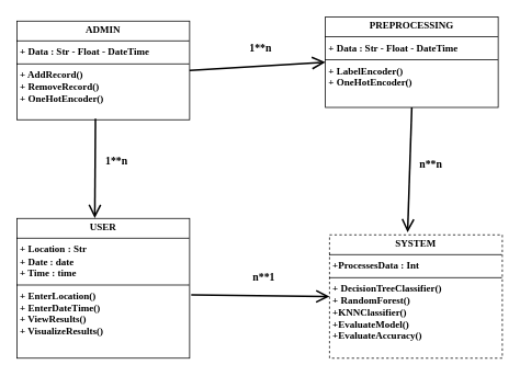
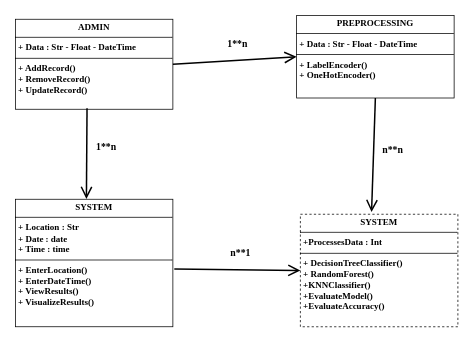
  <mxCell id="0" />
  <mxCell id="1" parent="0" />
- <mxCell id="2" value="&lt;p style=&quot;margin:0px;margin-top:4px;text-align:center;&quot;&gt;&lt;b&gt;&lt;font face=&quot;Verdana&quot;&gt;ADMIN&lt;/font&gt;&lt;/b&gt;&lt;/p&gt;&lt;hr size=&quot;1&quot; style=&quot;border-style:solid;&quot;&gt;&lt;p style=&quot;margin:0px;margin-left:4px;&quot;&gt;&lt;font face=&quot;Verdana&quot;&gt;&lt;b&gt;+ Data : Str - Float - DateTime&lt;/b&gt;&lt;/font&gt;&lt;/p&gt;&lt;hr size=&quot;1&quot; style=&quot;border-style:solid;&quot;&gt;&lt;p style=&quot;margin:0px;margin-left:4px;&quot;&gt;&lt;font face=&quot;Verdana&quot;&gt;&lt;b&gt;+ AddRecord()&lt;/b&gt;&lt;/font&gt;&lt;/p&gt;&lt;p style=&quot;margin:0px;margin-left:4px;&quot;&gt;&lt;font face=&quot;Verdana&quot;&gt;&lt;b&gt;+ RemoveRecord()&lt;br&gt;&lt;/b&gt;&lt;/font&gt;&lt;/p&gt;&lt;p style=&quot;margin:0px;margin-left:4px;&quot;&gt;&lt;font face=&quot;Verdana&quot;&gt;&lt;b&gt;+ OneHotEncoder()&lt;/b&gt;&lt;/font&gt;&lt;br&gt;&lt;/p&gt;" style="verticalAlign=top;align=left;overflow=fill;html=1;whiteSpace=wrap;hachureGap=4;fontFamily=Architects Daughter;fontSource=https%3A%2F%2Ffonts.googleapis.com%2Fcss%3Ffamily%3DArchitects%2BDaughter;" vertex="1" parent="1"><mxGeometry x="20" y="25" width="210" height="120" as="geometry" /></mxCell>
+ <mxCell id="2" value="&lt;p style=&quot;margin:0px;margin-top:4px;text-align:center;&quot;&gt;&lt;b&gt;&lt;font face=&quot;Verdana&quot;&gt;ADMIN&lt;/font&gt;&lt;/b&gt;&lt;/p&gt;&lt;hr size=&quot;1&quot; style=&quot;border-style:solid;&quot;&gt;&lt;p style=&quot;margin:0px;margin-left:4px;&quot;&gt;&lt;font face=&quot;Verdana&quot;&gt;&lt;b&gt;+ Data : Str - Float - DateTime&lt;/b&gt;&lt;/font&gt;&lt;/p&gt;&lt;hr size=&quot;1&quot; style=&quot;border-style:solid;&quot;&gt;&lt;p style=&quot;margin:0px;margin-left:4px;&quot;&gt;&lt;font face=&quot;Verdana&quot;&gt;&lt;b&gt;+ AddRecord()&lt;/b&gt;&lt;/font&gt;&lt;/p&gt;&lt;p style=&quot;margin:0px;margin-left:4px;&quot;&gt;&lt;font face=&quot;Verdana&quot;&gt;&lt;b&gt;+ RemoveRecord()&lt;br&gt;&lt;/b&gt;&lt;/font&gt;&lt;/p&gt;&lt;p style=&quot;margin:0px;margin-left:4px;&quot;&gt;&lt;font face=&quot;Verdana&quot;&gt;&lt;b&gt;+ UpdateRecord()&lt;/b&gt;&lt;/font&gt;&lt;br&gt;&lt;/p&gt;" style="verticalAlign=top;align=left;overflow=fill;html=1;whiteSpace=wrap;hachureGap=4;fontFamily=Architects Daughter;fontSource=https%3A%2F%2Ffonts.googleapis.com%2Fcss%3Ffamily%3DArchitects%2BDaughter;" vertex="1" parent="1"><mxGeometry x="20" y="25" width="210" height="120" as="geometry" /></mxCell>
  <mxCell id="3" value="&lt;p style=&quot;margin:0px;margin-top:4px;text-align:center;&quot;&gt;&lt;font face=&quot;Verdana&quot;&gt;&lt;b&gt;PREPROCESSING&lt;/b&gt;&lt;/font&gt;&lt;/p&gt;&lt;hr size=&quot;1&quot; style=&quot;border-style:solid;&quot;&gt;&lt;p style=&quot;margin:0px;margin-left:4px;&quot;&gt;&lt;font face=&quot;Verdana&quot;&gt;&lt;b&gt;+ Data : Str - Float - DateTime&lt;/b&gt;&lt;/font&gt;&lt;/p&gt;&lt;hr size=&quot;1&quot; style=&quot;border-style:solid;&quot;&gt;&lt;p style=&quot;margin:0px;margin-left:4px;&quot;&gt;&lt;font face=&quot;Verdana&quot;&gt;&lt;b&gt;+ LabelEncoder()&lt;/b&gt;&lt;/font&gt;&lt;/p&gt;&lt;p style=&quot;margin:0px;margin-left:4px;&quot;&gt;&lt;font face=&quot;Verdana&quot;&gt;&lt;b&gt;+ OneHotEncoder()&lt;/b&gt;&lt;/font&gt;&lt;/p&gt;" style="verticalAlign=top;align=left;overflow=fill;html=1;whiteSpace=wrap;hachureGap=4;fontFamily=Architects Daughter;fontSource=https%3A%2F%2Ffonts.googleapis.com%2Fcss%3Ffamily%3DArchitects%2BDaughter;" vertex="1" parent="1"><mxGeometry x="395" y="20" width="210" height="110" as="geometry" /></mxCell>
- <mxCell id="4" value="&lt;p style=&quot;margin: 4px 0px 0px; text-align: center; line-height: 120%;&quot;&gt;&lt;font face=&quot;Verdana&quot;&gt;&lt;b&gt;USER&lt;/b&gt;&lt;/font&gt;&lt;/p&gt;&lt;hr size=&quot;1&quot; style=&quot;border-style: solid; line-height: 120%;&quot;&gt;&lt;p style=&quot;margin: 0px 0px 0px 4px; line-height: 120%;&quot;&gt;&lt;font face=&quot;Verdana&quot;&gt;&lt;b&gt;+ Location : Str&lt;/b&gt;&lt;/font&gt;&lt;/p&gt;&lt;p style=&quot;margin: 0px 0px 0px 4px; line-height: 120%;&quot;&gt;&lt;font face=&quot;Verdana&quot;&gt;&lt;b&gt;+ Date : date&lt;/b&gt;&lt;/font&gt;&lt;/p&gt;&lt;p style=&quot;margin: 0px 0px 0px 4px; line-height: 120%;&quot;&gt;&lt;font face=&quot;Verdana&quot;&gt;&lt;b&gt;+ Time : time&lt;/b&gt;&lt;/font&gt;&lt;/p&gt;&lt;hr size=&quot;1&quot; style=&quot;border-style: solid; line-height: 120%;&quot;&gt;&lt;p style=&quot;margin: 0px 0px 0px 4px; line-height: 120%;&quot;&gt;&lt;font face=&quot;Verdana&quot;&gt;&lt;b&gt;+ EnterLocation()&lt;/b&gt;&lt;/font&gt;&lt;/p&gt;&lt;p style=&quot;margin: 0px 0px 0px 4px; line-height: 120%;&quot;&gt;&lt;font face=&quot;Verdana&quot;&gt;&lt;b&gt;+ EnterDateTime()&lt;/b&gt;&lt;/font&gt;&lt;/p&gt;&lt;p style=&quot;margin: 0px 0px 0px 4px; line-height: 120%;&quot;&gt;&lt;b style=&quot;font-family: Verdana;&quot;&gt;+ ViewResults()&lt;/b&gt;&lt;font face=&quot;Verdana&quot;&gt;&lt;b&gt;&lt;br&gt;&lt;/b&gt;&lt;/font&gt;&lt;/p&gt;&lt;p style=&quot;margin: 0px 0px 0px 4px; line-height: 120%;&quot;&gt;&lt;b style=&quot;font-family: Verdana;&quot;&gt;+ VisualizeResults()&lt;/b&gt;&lt;b style=&quot;font-family: Verdana;&quot;&gt;&lt;br&gt;&lt;/b&gt;&lt;/p&gt;" style="verticalAlign=top;align=left;overflow=fill;html=1;whiteSpace=wrap;hachureGap=4;fontFamily=Architects Daughter;fontSource=https%3A%2F%2Ffonts.googleapis.com%2Fcss%3Ffamily%3DArchitects%2BDaughter;" vertex="1" parent="1"><mxGeometry x="20" y="265" width="210" height="170" as="geometry" /></mxCell>
+ <mxCell id="4" value="&lt;p style=&quot;margin: 4px 0px 0px; text-align: center; line-height: 120%;&quot;&gt;&lt;font face=&quot;Verdana&quot;&gt;&lt;b&gt;SYSTEM&lt;/b&gt;&lt;/font&gt;&lt;/p&gt;&lt;hr size=&quot;1&quot; style=&quot;border-style: solid; line-height: 120%;&quot;&gt;&lt;p style=&quot;margin: 0px 0px 0px 4px; line-height: 120%;&quot;&gt;&lt;font face=&quot;Verdana&quot;&gt;&lt;b&gt;+ Location : Str&lt;/b&gt;&lt;/font&gt;&lt;/p&gt;&lt;p style=&quot;margin: 0px 0px 0px 4px; line-height: 120%;&quot;&gt;&lt;font face=&quot;Verdana&quot;&gt;&lt;b&gt;+ Date : date&lt;/b&gt;&lt;/font&gt;&lt;/p&gt;&lt;p style=&quot;margin: 0px 0px 0px 4px; line-height: 120%;&quot;&gt;&lt;font face=&quot;Verdana&quot;&gt;&lt;b&gt;+ Time : time&lt;/b&gt;&lt;/font&gt;&lt;/p&gt;&lt;hr size=&quot;1&quot; style=&quot;border-style: solid; line-height: 120%;&quot;&gt;&lt;p style=&quot;margin: 0px 0px 0px 4px; line-height: 120%;&quot;&gt;&lt;font face=&quot;Verdana&quot;&gt;&lt;b&gt;+ EnterLocation()&lt;/b&gt;&lt;/font&gt;&lt;/p&gt;&lt;p style=&quot;margin: 0px 0px 0px 4px; line-height: 120%;&quot;&gt;&lt;font face=&quot;Verdana&quot;&gt;&lt;b&gt;+ EnterDateTime()&lt;/b&gt;&lt;/font&gt;&lt;/p&gt;&lt;p style=&quot;margin: 0px 0px 0px 4px; line-height: 120%;&quot;&gt;&lt;b style=&quot;font-family: Verdana;&quot;&gt;+ ViewResults()&lt;/b&gt;&lt;font face=&quot;Verdana&quot;&gt;&lt;b&gt;&lt;br&gt;&lt;/b&gt;&lt;/font&gt;&lt;/p&gt;&lt;p style=&quot;margin: 0px 0px 0px 4px; line-height: 120%;&quot;&gt;&lt;b style=&quot;font-family: Verdana;&quot;&gt;+ VisualizeResults()&lt;/b&gt;&lt;b style=&quot;font-family: Verdana;&quot;&gt;&lt;br&gt;&lt;/b&gt;&lt;/p&gt;" style="verticalAlign=top;align=left;overflow=fill;html=1;whiteSpace=wrap;hachureGap=4;fontFamily=Architects Daughter;fontSource=https%3A%2F%2Ffonts.googleapis.com%2Fcss%3Ffamily%3DArchitects%2BDaughter;" vertex="1" parent="1"><mxGeometry x="20" y="265" width="210" height="170" as="geometry" /></mxCell>
  <mxCell id="5" value="&lt;p style=&quot;margin:0px;margin-top:4px;text-align:center;&quot;&gt;&lt;font face=&quot;Verdana&quot;&gt;&lt;b&gt;SYSTEM&lt;/b&gt;&lt;/font&gt;&lt;/p&gt;&lt;hr size=&quot;1&quot; style=&quot;border-style:solid;&quot;&gt;&lt;p style=&quot;margin:0px;margin-left:4px;&quot;&gt;&lt;font face=&quot;Verdana&quot;&gt;&lt;b&gt;+ProcessesData : Int&lt;/b&gt;&lt;/font&gt;&lt;/p&gt;&lt;hr size=&quot;1&quot; style=&quot;border-style:solid;&quot;&gt;&lt;p style=&quot;margin:0px;margin-left:4px;&quot;&gt;&lt;font face=&quot;Verdana&quot;&gt;&lt;b&gt;+&amp;nbsp;&lt;/b&gt;&lt;/font&gt;&lt;span style=&quot;background-color: initial;&quot;&gt;&lt;font face=&quot;Verdana&quot;&gt;&lt;b&gt;DecisionTreeClassifier()&lt;/b&gt;&lt;/font&gt;&lt;/span&gt;&lt;/p&gt;&lt;p style=&quot;margin:0px;margin-left:4px;&quot;&gt;&lt;font face=&quot;Verdana&quot;&gt;&lt;b&gt;+ RandomForest()&lt;/b&gt;&lt;/font&gt;&lt;/p&gt;&lt;p style=&quot;margin:0px;margin-left:4px;&quot;&gt;&lt;font face=&quot;Verdana&quot;&gt;&lt;b&gt;+&lt;/b&gt;&lt;/font&gt;&lt;span style=&quot;background-color: initial;&quot;&gt;&lt;font face=&quot;Verdana&quot;&gt;&lt;b&gt;KNNClassifier()&lt;/b&gt;&lt;/font&gt;&lt;/span&gt;&lt;/p&gt;&lt;p style=&quot;margin:0px;margin-left:4px;&quot;&gt;&lt;span style=&quot;background-color: initial;&quot;&gt;&lt;font face=&quot;Verdana&quot;&gt;&lt;b&gt;+&lt;/b&gt;&lt;/font&gt;&lt;/span&gt;&lt;span style=&quot;background-color: initial;&quot;&gt;&lt;font face=&quot;Verdana&quot;&gt;&lt;b&gt;EvaluateModel()&lt;/b&gt;&lt;/font&gt;&lt;/span&gt;&lt;/p&gt;&lt;p style=&quot;margin:0px;margin-left:4px;&quot;&gt;&lt;span style=&quot;background-color: initial;&quot;&gt;&lt;font face=&quot;Verdana&quot;&gt;&lt;b&gt;+&lt;/b&gt;&lt;/font&gt;&lt;/span&gt;&lt;span style=&quot;background-color: initial;&quot;&gt;&lt;font face=&quot;Verdana&quot;&gt;&lt;b&gt;EvaluateAccuracy()&lt;/b&gt;&lt;/font&gt;&lt;/span&gt;&lt;/p&gt;" style="verticalAlign=top;align=left;overflow=fill;html=1;whiteSpace=wrap;hachureGap=4;fontFamily=Architects Daughter;fontSource=https%3A%2F%2Ffonts.googleapis.com%2Fcss%3Ffamily%3DArchitects%2BDaughter;dashed=1;" vertex="1" parent="1"><mxGeometry x="400" y="285" width="210" height="150" as="geometry" /></mxCell>
  <mxCell id="6" value="" style="endArrow=open;endFill=1;endSize=12;html=1;rounded=0;hachureGap=4;fontFamily=Architects Daughter;fontSource=https%3A%2F%2Ffonts.googleapis.com%2Fcss%3Ffamily%3DArchitects%2BDaughter;exitX=0.455;exitY=0.99;exitDx=0;exitDy=0;exitPerimeter=0;entryX=0.451;entryY=-0.002;entryDx=0;entryDy=0;entryPerimeter=0;strokeWidth=2;" edge="1" parent="1" source="2" target="4"><mxGeometry width="160" relative="1" as="geometry"><mxPoint x="250" y="275" as="sourcePoint" /><mxPoint x="410" y="275" as="targetPoint" /></mxGeometry></mxCell>
  <mxCell id="7" value="&lt;font size=&quot;1&quot; face=&quot;Verdana&quot;&gt;&lt;b style=&quot;font-size: 13px;&quot;&gt;1**&lt;/b&gt;&lt;/font&gt;&lt;b style=&quot;font-family: Verdana; font-size: 13px;&quot;&gt;n&lt;/b&gt;" style="edgeLabel;html=1;align=center;verticalAlign=middle;resizable=0;points=[];sketch=1;hachureGap=4;jiggle=2;curveFitting=1;fontFamily=Architects Daughter;fontSource=https%3A%2F%2Ffonts.googleapis.com%2Fcss%3Ffamily%3DArchitects%2BDaughter;" vertex="1" connectable="0" parent="6"><mxGeometry x="-0.076" y="-2" relative="1" as="geometry"><mxPoint x="27" y="-5" as="offset" /></mxGeometry></mxCell>
  <mxCell id="8" value="" style="endArrow=open;endFill=1;endSize=12;html=1;rounded=0;hachureGap=4;fontFamily=Architects Daughter;fontSource=https%3A%2F%2Ffonts.googleapis.com%2Fcss%3Ffamily%3DArchitects%2BDaughter;exitX=1.009;exitY=0.548;exitDx=0;exitDy=0;exitPerimeter=0;strokeWidth=2;entryX=0;entryY=0.5;entryDx=0;entryDy=0;" edge="1" parent="1" source="4" target="5"><mxGeometry width="160" relative="1" as="geometry"><mxPoint x="126" y="154" as="sourcePoint" /><mxPoint x="270" y="295" as="targetPoint" /></mxGeometry></mxCell>
  <mxCell id="9" value="&lt;font face=&quot;Verdana&quot;&gt;&lt;span style=&quot;font-size: 13px;&quot;&gt;&lt;b&gt;n**1&lt;/b&gt;&lt;/span&gt;&lt;/font&gt;" style="edgeLabel;html=1;align=center;verticalAlign=middle;resizable=0;points=[];sketch=1;hachureGap=4;jiggle=2;curveFitting=1;fontFamily=Architects Daughter;fontSource=https%3A%2F%2Ffonts.googleapis.com%2Fcss%3Ffamily%3DArchitects%2BDaughter;" vertex="1" connectable="0" parent="8"><mxGeometry x="-0.076" y="-2" relative="1" as="geometry"><mxPoint x="10" y="-26" as="offset" /></mxGeometry></mxCell>
  <mxCell id="10" value="" style="endArrow=open;endFill=1;endSize=12;html=1;rounded=0;hachureGap=4;fontFamily=Architects Daughter;fontSource=https%3A%2F%2Ffonts.googleapis.com%2Fcss%3Ffamily%3DArchitects%2BDaughter;exitX=0.5;exitY=1;exitDx=0;exitDy=0;strokeWidth=2;entryX=0.452;entryY=-0.019;entryDx=0;entryDy=0;entryPerimeter=0;" edge="1" parent="1" source="3" target="5"><mxGeometry width="160" relative="1" as="geometry"><mxPoint x="310" y="225" as="sourcePoint" /><mxPoint x="478" y="227" as="targetPoint" /></mxGeometry></mxCell>
  <mxCell id="11" value="&lt;font face=&quot;Verdana&quot;&gt;&lt;span style=&quot;font-size: 13px;&quot;&gt;&lt;b&gt;n**n&lt;/b&gt;&lt;/span&gt;&lt;/font&gt;" style="edgeLabel;html=1;align=center;verticalAlign=middle;resizable=0;points=[];sketch=1;hachureGap=4;jiggle=2;curveFitting=1;fontFamily=Architects Daughter;fontSource=https%3A%2F%2Ffonts.googleapis.com%2Fcss%3Ffamily%3DArchitects%2BDaughter;" vertex="1" connectable="0" parent="10"><mxGeometry x="-0.076" y="-2" relative="1" as="geometry"><mxPoint x="27" y="-1" as="offset" /></mxGeometry></mxCell>
  <mxCell id="12" value="" style="endArrow=open;endFill=1;endSize=12;html=1;rounded=0;hachureGap=4;fontFamily=Architects Daughter;fontSource=https%3A%2F%2Ffonts.googleapis.com%2Fcss%3Ffamily%3DArchitects%2BDaughter;exitX=1;exitY=0.5;exitDx=0;exitDy=0;strokeWidth=2;entryX=0;entryY=0.5;entryDx=0;entryDy=0;" edge="1" parent="1" source="2" target="3"><mxGeometry width="160" relative="1" as="geometry"><mxPoint x="252" y="378" as="sourcePoint" /><mxPoint x="420" y="380" as="targetPoint" /></mxGeometry></mxCell>
  <mxCell id="13" value="&lt;font face=&quot;Verdana&quot;&gt;&lt;span style=&quot;font-size: 13px;&quot;&gt;&lt;b&gt;1**n&lt;/b&gt;&lt;/span&gt;&lt;/font&gt;" style="edgeLabel;html=1;align=center;verticalAlign=middle;resizable=0;points=[];sketch=1;hachureGap=4;jiggle=2;curveFitting=1;fontFamily=Architects Daughter;fontSource=https%3A%2F%2Ffonts.googleapis.com%2Fcss%3Ffamily%3DArchitects%2BDaughter;" vertex="1" connectable="0" parent="12"><mxGeometry x="-0.076" y="-2" relative="1" as="geometry"><mxPoint x="10" y="-26" as="offset" /></mxGeometry></mxCell>
